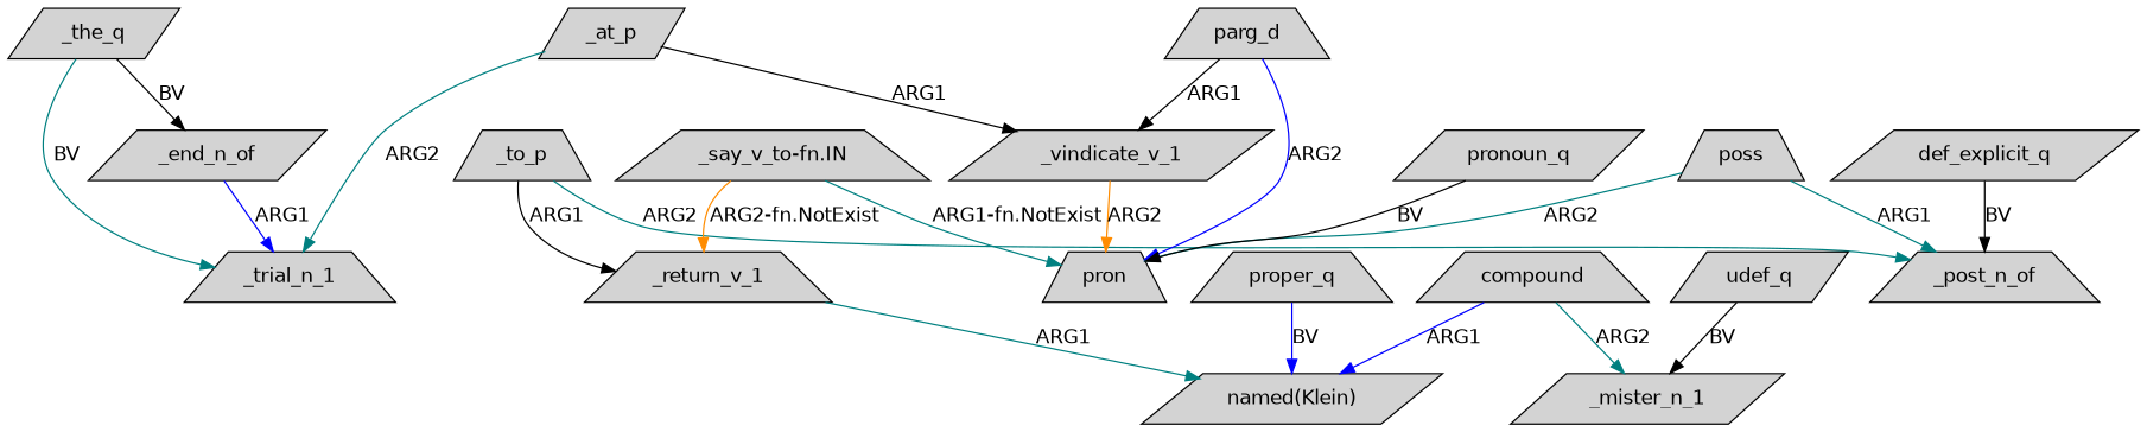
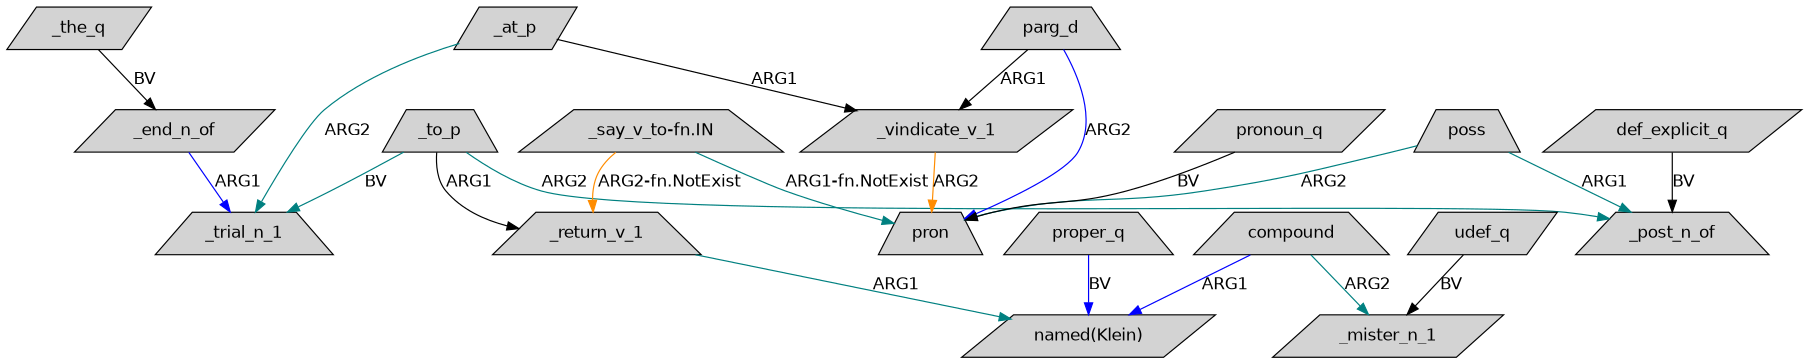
  digraph {
    fontname="DejaVu Sans"
    node [fontname="DejaVu Sans" shape=trapezium style=filled]
    edge [color=teal fontname="DejaVu Sans"]
    _to_p
    _return_v_1
    _post_n_of
    "named(Klein)" [shape=parallelogram]
    _vindicate_v_1 [shape=parallelogram]
    pron
    poss
    _the_q [shape=parallelogram]
    _end_n_of [shape=parallelogram]
    _trial_n_1
    _at_p [shape=parallelogram]
    compound
    _mister_n_1 [shape=parallelogram]
    parg_d
    "_say_v_to-fn.IN"
    udef_q [shape=parallelogram]
    pronoun_q [shape=parallelogram]
    proper_q
    def_explicit_q [shape=parallelogram]
    _to_p -> _return_v_1 [color=black label=ARG1]
    _to_p -> _post_n_of [label=ARG2]
    _return_v_1 -> "named(Klein)" [label=ARG1]
    _vindicate_v_1 -> pron [color=darkorange label=ARG2]
    poss -> _post_n_of [label=ARG1]
    poss -> pron [label=ARG2]
    _the_q -> _end_n_of [color=black label=BV]
-   _the_q -> _trial_n_1 [label=BV]
+   _to_p -> _trial_n_1 [label=BV]
    _end_n_of -> _trial_n_1 [color=blue label=ARG1]
    _at_p -> _vindicate_v_1 [color=black label=ARG1]
    _at_p -> _trial_n_1 [label=ARG2]
    compound -> "named(Klein)" [color=blue label=ARG1]
    compound -> _mister_n_1 [label=ARG2]
    parg_d -> _vindicate_v_1 [color=black label=ARG1]
    parg_d -> pron [color=blue label=ARG2]
    "_say_v_to-fn.IN" -> _return_v_1 [color=darkorange label="ARG2-fn.NotExist"]
    "_say_v_to-fn.IN" -> pron [label="ARG1-fn.NotExist"]
    udef_q -> _mister_n_1 [color=black label=BV]
    pronoun_q -> pron [color=black label=BV]
    proper_q -> "named(Klein)" [color=blue label=BV]
    def_explicit_q -> _post_n_of [color=black label=BV]
  }
